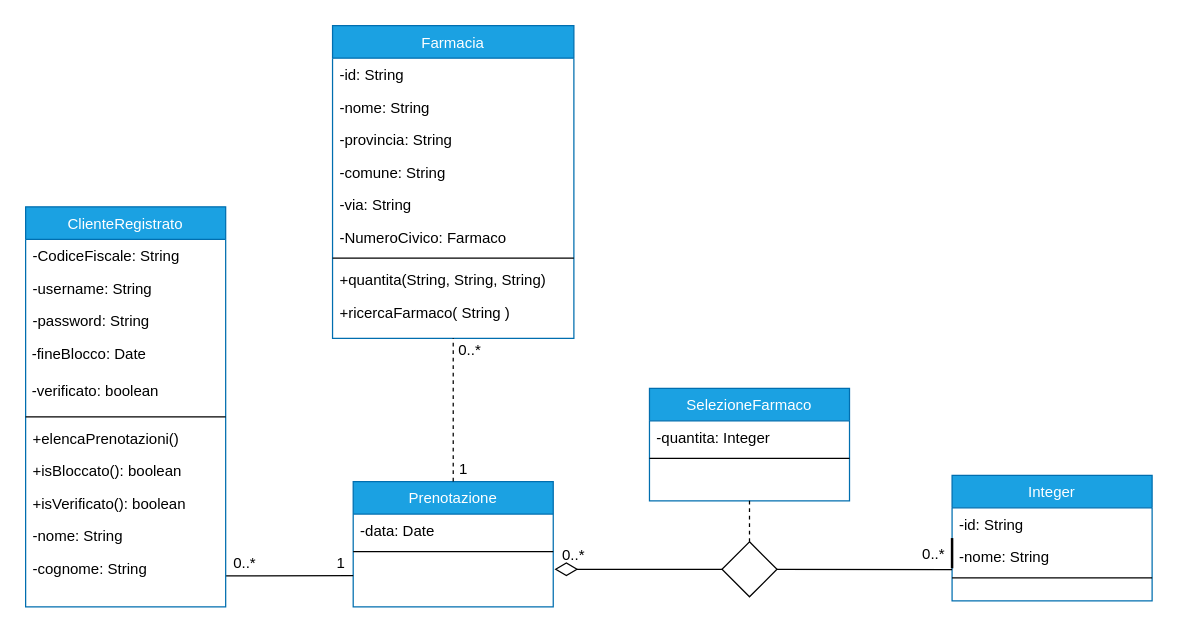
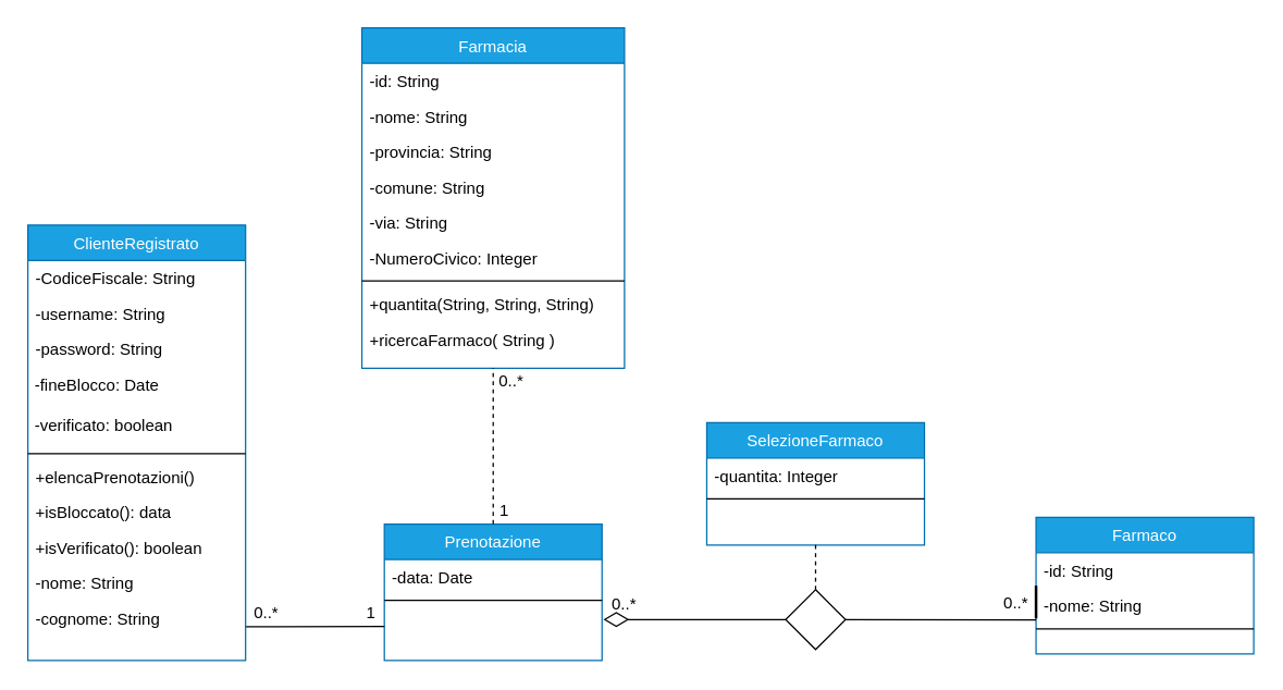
  <mxCell id="0" />
  <mxCell id="1" parent="0" />
  <mxCell id="2" value="Farmacia" style="swimlane;fontStyle=0;align=center;verticalAlign=top;childLayout=stackLayout;horizontal=1;startSize=26;horizontalStack=0;resizeParent=1;resizeLast=0;collapsible=1;marginBottom=0;rounded=0;shadow=0;strokeWidth=1;fillColor=#1ba1e2;strokeColor=#006EAF;fontColor=#ffffff;" vertex="1" parent="1"><mxGeometry x="265.48" width="193.03" height="250" as="geometry" y="20"><mxRectangle x="230" y="140" width="160" height="26" as="alternateBounds" /></mxGeometry></mxCell>
  <mxCell id="3" value="-id: String" style="text;align=left;verticalAlign=top;spacingLeft=4;spacingRight=4;overflow=hidden;rotatable=0;points=[[0,0.5],[1,0.5]];portConstraint=eastwest;" vertex="1" parent="2"><mxGeometry y="26" width="193.03" height="26" as="geometry" /></mxCell>
  <mxCell id="4" value="-nome: String&#10;" style="text;align=left;verticalAlign=top;spacingLeft=4;spacingRight=4;overflow=hidden;rotatable=0;points=[[0,0.5],[1,0.5]];portConstraint=eastwest;" vertex="1" parent="2"><mxGeometry y="52" width="193.03" height="26" as="geometry" /></mxCell>
  <mxCell id="5" value="-provincia: String" style="text;align=left;verticalAlign=top;spacingLeft=4;spacingRight=4;overflow=hidden;rotatable=0;points=[[0,0.5],[1,0.5]];portConstraint=eastwest;rounded=0;shadow=0;html=0;" vertex="1" parent="2"><mxGeometry y="78" width="193.03" height="26" as="geometry" /></mxCell>
  <mxCell id="6" value="-comune: String" style="text;align=left;verticalAlign=top;spacingLeft=4;spacingRight=4;overflow=hidden;rotatable=0;points=[[0,0.5],[1,0.5]];portConstraint=eastwest;rounded=0;shadow=0;html=0;" vertex="1" parent="2"><mxGeometry y="104" width="193.03" height="26" as="geometry" /></mxCell>
  <mxCell id="7" value="-via: String" style="text;align=left;verticalAlign=top;spacingLeft=4;spacingRight=4;overflow=hidden;rotatable=0;points=[[0,0.5],[1,0.5]];portConstraint=eastwest;" vertex="1" parent="2"><mxGeometry y="130" width="193.03" height="26" as="geometry" /></mxCell>
- <mxCell id="8" value="-NumeroCivico: Farmaco" style="text;align=left;verticalAlign=top;spacingLeft=4;spacingRight=4;overflow=hidden;rotatable=0;points=[[0,0.5],[1,0.5]];portConstraint=eastwest;" vertex="1" parent="2"><mxGeometry y="156" width="193.03" height="26" as="geometry" /></mxCell>
+ <mxCell id="8" value="-NumeroCivico: Integer" style="text;align=left;verticalAlign=top;spacingLeft=4;spacingRight=4;overflow=hidden;rotatable=0;points=[[0,0.5],[1,0.5]];portConstraint=eastwest;" vertex="1" parent="2"><mxGeometry y="156" width="193.03" height="26" as="geometry" /></mxCell>
  <mxCell id="9" value="" style="line;html=1;strokeWidth=1;align=left;verticalAlign=middle;spacingTop=-1;spacingLeft=3;spacingRight=3;rotatable=0;labelPosition=right;points=[];portConstraint=eastwest;" vertex="1" parent="2"><mxGeometry y="182" width="193.03" height="8" as="geometry" /></mxCell>
  <mxCell id="10" value="+quantita(String, String, String) " style="text;align=left;verticalAlign=top;spacingLeft=4;spacingRight=4;overflow=hidden;rotatable=0;points=[[0,0.5],[1,0.5]];portConstraint=eastwest;" vertex="1" parent="2"><mxGeometry y="190" width="193.03" height="26" as="geometry" /></mxCell>
  <mxCell id="11" value="+ricercaFarmaco( String ) " style="text;align=left;verticalAlign=top;spacingLeft=4;spacingRight=4;overflow=hidden;rotatable=0;points=[[0,0.5],[1,0.5]];portConstraint=eastwest;" vertex="1" parent="2"><mxGeometry y="216" width="193.03" height="26" as="geometry" /></mxCell>
- <mxCell id="12" value="Integer" style="swimlane;fontStyle=0;align=center;verticalAlign=top;childLayout=stackLayout;horizontal=1;startSize=26;horizontalStack=0;resizeParent=1;resizeLast=0;collapsible=1;marginBottom=0;rounded=0;shadow=0;strokeWidth=1;fillColor=#1ba1e2;strokeColor=#006EAF;fontColor=#ffffff;" vertex="1" parent="1"><mxGeometry x="761" y="379.66" width="160" height="100.34" as="geometry"><mxRectangle x="230" y="140" width="160" height="26" as="alternateBounds" /></mxGeometry></mxCell>
+ <mxCell id="12" value="Farmaco" style="swimlane;fontStyle=0;align=center;verticalAlign=top;childLayout=stackLayout;horizontal=1;startSize=26;horizontalStack=0;resizeParent=1;resizeLast=0;collapsible=1;marginBottom=0;rounded=0;shadow=0;strokeWidth=1;fillColor=#1ba1e2;strokeColor=#006EAF;fontColor=#ffffff;" vertex="1" parent="1"><mxGeometry x="761" y="379.66" width="160" height="100.34" as="geometry"><mxRectangle x="230" y="140" width="160" height="26" as="alternateBounds" /></mxGeometry></mxCell>
  <mxCell id="13" value="-id: String" style="text;align=left;verticalAlign=top;spacingLeft=4;spacingRight=4;overflow=hidden;rotatable=0;points=[[0,0.5],[1,0.5]];portConstraint=eastwest;" vertex="1" parent="12"><mxGeometry y="26" width="160" height="26" as="geometry" /></mxCell>
  <mxCell id="14" value="-nome: String&#10;" style="text;align=left;verticalAlign=top;spacingLeft=4;spacingRight=4;overflow=hidden;rotatable=0;points=[[0,0.5],[1,0.5]];portConstraint=eastwest;" vertex="1" parent="12"><mxGeometry y="52" width="160" height="26" as="geometry" /></mxCell>
  <mxCell id="15" value="" style="line;html=1;strokeWidth=1;align=left;verticalAlign=middle;spacingTop=-1;spacingLeft=3;spacingRight=3;rotatable=0;labelPosition=right;points=[];portConstraint=eastwest;" vertex="1" parent="12"><mxGeometry y="78" width="160" height="8" as="geometry" /></mxCell>
  <mxCell id="16" value="Prenotazione" style="swimlane;fontStyle=0;align=center;verticalAlign=top;childLayout=stackLayout;horizontal=1;startSize=26;horizontalStack=0;resizeParent=1;resizeLast=0;collapsible=1;marginBottom=0;rounded=0;shadow=0;strokeWidth=1;fillColor=#1ba1e2;strokeColor=#006EAF;fontColor=#ffffff;" vertex="1" parent="1"><mxGeometry x="282" y="384.66" width="160" height="100.23" as="geometry"><mxRectangle x="230" y="140" width="160" height="26" as="alternateBounds" /></mxGeometry></mxCell>
  <mxCell id="17" value="-data: Date&#10;" style="text;align=left;verticalAlign=top;spacingLeft=4;spacingRight=4;overflow=hidden;rotatable=0;points=[[0,0.5],[1,0.5]];portConstraint=eastwest;" vertex="1" parent="16"><mxGeometry y="26" width="160" height="26" as="geometry" /></mxCell>
  <mxCell id="18" value="" style="line;html=1;strokeWidth=1;align=left;verticalAlign=middle;spacingTop=-1;spacingLeft=3;spacingRight=3;rotatable=0;labelPosition=right;points=[];portConstraint=eastwest;" vertex="1" parent="16"><mxGeometry y="52" width="160" height="8" as="geometry" /></mxCell>
  <mxCell id="19" value="" style="endArrow=none;html=1;entryX=0.5;entryY=1;entryDx=0;entryDy=0;exitX=0.5;exitY=0;exitDx=0;exitDy=0;endFill=0;dashed=1;" edge="1" parent="1" source="16" target="2"><mxGeometry width="50" height="50" relative="1" as="geometry"><mxPoint x="611" y="202" as="sourcePoint" /><mxPoint x="611" y="124" as="targetPoint" /></mxGeometry></mxCell>
  <mxCell id="20" value="" style="endArrow=none;html=1;endFill=0;entryX=0;entryY=0.75;entryDx=0;entryDy=0;" edge="1" parent="1" target="16"><mxGeometry width="50" height="50" relative="1" as="geometry"><mxPoint x="180" y="460" as="sourcePoint" /><mxPoint x="280" y="460" as="targetPoint" /></mxGeometry></mxCell>
  <mxCell id="21" value="" style="endArrow=none;html=1;exitX=1;exitY=0.5;exitDx=0;exitDy=0;entryX=0;entryY=0.5;entryDx=0;entryDy=0;endFill=0;startSize=12;strokeWidth=2;startArrow=none;startFill=0;" edge="1" parent="1" target="12"><mxGeometry width="50" height="50" relative="1" as="geometry"><mxPoint x="761" y="454" as="sourcePoint" /><mxPoint x="908" y="464" as="targetPoint" /></mxGeometry></mxCell>
  <mxCell id="22" value="1" style="text;html=1;align=center;verticalAlign=middle;resizable=0;points=[];autosize=1;strokeColor=none;" vertex="1" parent="1"><mxGeometry x="360" y="364.66" width="20" height="20" as="geometry" /></mxCell>
  <mxCell id="23" value="1" style="text;html=1;align=center;verticalAlign=middle;resizable=0;points=[];autosize=1;strokeColor=none;" vertex="1" parent="1"><mxGeometry x="262" y="440" width="20" height="20" as="geometry" /></mxCell>
  <mxCell id="24" value="0..*" style="text;html=1;align=center;verticalAlign=middle;resizable=0;points=[];autosize=1;strokeColor=none;" vertex="1" parent="1"><mxGeometry x="180" y="440" width="30" height="20" as="geometry" /></mxCell>
  <mxCell id="25" value="0..*" style="text;html=1;align=center;verticalAlign=middle;resizable=0;points=[];autosize=1;strokeColor=none;" vertex="1" parent="1"><mxGeometry x="443" y="434" width="30" height="20" as="geometry" /></mxCell>
  <mxCell id="26" value="ClienteRegistrato" style="swimlane;fontStyle=0;align=center;verticalAlign=top;childLayout=stackLayout;horizontal=1;startSize=26;horizontalStack=0;resizeParent=1;resizeLast=0;collapsible=1;marginBottom=0;rounded=0;shadow=0;strokeWidth=1;fillColor=#1ba1e2;strokeColor=#006EAF;fontColor=#ffffff;" vertex="1" parent="1"><mxGeometry y="164.89" width="160" height="320" as="geometry" x="20"><mxRectangle x="230" y="140" width="160" height="26" as="alternateBounds" /></mxGeometry></mxCell>
  <mxCell id="27" value="-CodiceFiscale: String" style="text;align=left;verticalAlign=top;spacingLeft=4;spacingRight=4;overflow=hidden;rotatable=0;points=[[0,0.5],[1,0.5]];portConstraint=eastwest;" vertex="1" parent="26"><mxGeometry y="26" width="160" height="26" as="geometry" /></mxCell>
  <mxCell id="28" value="-username: String" style="text;align=left;verticalAlign=top;spacingLeft=4;spacingRight=4;overflow=hidden;rotatable=0;points=[[0,0.5],[1,0.5]];portConstraint=eastwest;" vertex="1" parent="26"><mxGeometry y="52" width="160" height="26" as="geometry" /></mxCell>
  <mxCell id="29" value="-password: String" style="text;align=left;verticalAlign=top;spacingLeft=4;spacingRight=4;overflow=hidden;rotatable=0;points=[[0,0.5],[1,0.5]];portConstraint=eastwest;" vertex="1" parent="26"><mxGeometry y="78" width="160" height="26" as="geometry" /></mxCell>
  <mxCell id="30" value="&lt;font face=&quot;helvetica&quot;&gt;&amp;nbsp;-fineBlocco: Date&lt;/font&gt;" style="text;whiteSpace=wrap;html=1;" vertex="1" parent="26"><mxGeometry y="104" width="160" height="30" as="geometry" /></mxCell>
  <mxCell id="31" value="&lt;font face=&quot;helvetica&quot;&gt;&amp;nbsp;-verificato: boolean&lt;/font&gt;" style="text;whiteSpace=wrap;html=1;" vertex="1" parent="26"><mxGeometry y="134" width="160" height="30" as="geometry" /></mxCell>
  <mxCell id="32" value="" style="line;html=1;strokeWidth=1;align=left;verticalAlign=middle;spacingTop=-1;spacingLeft=3;spacingRight=3;rotatable=0;labelPosition=right;points=[];portConstraint=eastwest;" vertex="1" parent="26"><mxGeometry y="164" width="160" height="8" as="geometry" /></mxCell>
  <mxCell id="33" value="+elencaPrenotazioni()" style="text;align=left;verticalAlign=top;spacingLeft=4;spacingRight=4;overflow=hidden;rotatable=0;points=[[0,0.5],[1,0.5]];portConstraint=eastwest;" vertex="1" parent="26"><mxGeometry y="172" width="160" height="26" as="geometry" /></mxCell>
- <mxCell id="34" value="+isBloccato(): boolean" style="text;align=left;verticalAlign=top;spacingLeft=4;spacingRight=4;overflow=hidden;rotatable=0;points=[[0,0.5],[1,0.5]];portConstraint=eastwest;" vertex="1" parent="26"><mxGeometry y="198" width="160" height="26" as="geometry" /></mxCell>
+ <mxCell id="34" value="+isBloccato(): data" style="text;align=left;verticalAlign=top;spacingLeft=4;spacingRight=4;overflow=hidden;rotatable=0;points=[[0,0.5],[1,0.5]];portConstraint=eastwest;" vertex="1" parent="26"><mxGeometry y="198" width="160" height="26" as="geometry" /></mxCell>
  <mxCell id="35" value="+isVerificato(): boolean" style="text;align=left;verticalAlign=top;spacingLeft=4;spacingRight=4;overflow=hidden;rotatable=0;points=[[0,0.5],[1,0.5]];portConstraint=eastwest;" vertex="1" parent="26"><mxGeometry y="224" width="160" height="26" as="geometry" /></mxCell>
  <mxCell id="36" value="-nome: String&#10;" style="text;align=left;verticalAlign=top;spacingLeft=4;spacingRight=4;overflow=hidden;rotatable=0;points=[[0,0.5],[1,0.5]];portConstraint=eastwest;" vertex="1" parent="26"><mxGeometry y="250" width="160" height="26" as="geometry" /></mxCell>
  <mxCell id="37" value="-cognome: String" style="text;align=left;verticalAlign=top;spacingLeft=4;spacingRight=4;overflow=hidden;rotatable=0;points=[[0,0.5],[1,0.5]];portConstraint=eastwest;" vertex="1" parent="26"><mxGeometry y="276" width="160" height="30" as="geometry" /></mxCell>
  <mxCell id="38" value="" style="endArrow=none;html=1;exitX=1;exitY=0.5;exitDx=0;exitDy=0;endFill=0;startSize=16;strokeWidth=1;startArrow=none;startFill=0;" edge="1" parent="1" source="42"><mxGeometry width="50" height="50" relative="1" as="geometry"><mxPoint x="444" y="454" as="sourcePoint" /><mxPoint x="761" y="455" as="targetPoint" /></mxGeometry></mxCell>
  <mxCell id="39" value="SelezioneFarmaco" style="swimlane;fontStyle=0;align=center;verticalAlign=top;childLayout=stackLayout;horizontal=1;startSize=26;horizontalStack=0;resizeParent=1;resizeLast=0;collapsible=1;marginBottom=0;rounded=0;shadow=0;strokeWidth=1;fillColor=#1ba1e2;strokeColor=#006EAF;fontColor=#ffffff;" vertex="1" parent="1"><mxGeometry x="518.97" y="310" width="160" height="90" as="geometry"><mxRectangle x="550" y="140" width="160" height="26" as="alternateBounds" /></mxGeometry></mxCell>
  <mxCell id="40" value="-quantita: Integer" style="text;align=left;verticalAlign=top;spacingLeft=4;spacingRight=4;overflow=hidden;rotatable=0;points=[[0,0.5],[1,0.5]];portConstraint=eastwest;" vertex="1" parent="39"><mxGeometry y="26" width="160" height="26" as="geometry" /></mxCell>
  <mxCell id="41" value="" style="line;html=1;strokeWidth=1;align=left;verticalAlign=middle;spacingTop=-1;spacingLeft=3;spacingRight=3;rotatable=0;labelPosition=right;points=[];portConstraint=eastwest;" vertex="1" parent="39"><mxGeometry y="52" width="160" height="8" as="geometry" /></mxCell>
  <mxCell id="42" value="" style="rhombus;whiteSpace=wrap;html=1;rotation=0;" vertex="1" parent="1"><mxGeometry x="576.97" y="432.77" width="44" height="44" as="geometry" /></mxCell>
  <mxCell id="43" value="" style="endArrow=none;html=1;exitX=1;exitY=0.5;exitDx=0;exitDy=0;entryX=0;entryY=0.5;entryDx=0;entryDy=0;endFill=0;startSize=16;sourcePerimeterSpacing=0;strokeWidth=1;startArrow=diamondThin;startFill=0;" edge="1" parent="1" target="42"><mxGeometry width="50" height="50" relative="1" as="geometry"><mxPoint x="443" y="454.775" as="sourcePoint" /><mxPoint x="751" y="452" as="targetPoint" /></mxGeometry></mxCell>
  <mxCell id="44" value="" style="endArrow=none;html=1;startSize=16;sourcePerimeterSpacing=0;strokeWidth=1;dashed=1;exitX=0.5;exitY=1;exitDx=0;exitDy=0;" edge="1" parent="1" source="39" target="42"><mxGeometry width="50" height="50" relative="1" as="geometry"><mxPoint x="621" y="370" as="sourcePoint" /><mxPoint x="599" y="476" as="targetPoint" /></mxGeometry></mxCell>
  <mxCell id="45" value="0..*" style="text;html=1;align=center;verticalAlign=middle;resizable=0;points=[];autosize=1;strokeColor=none;" vertex="1" parent="1"><mxGeometry x="731" y="432.77" width="30" height="20" as="geometry" /></mxCell>
  <mxCell id="46" value="0..*" style="text;html=1;align=center;verticalAlign=middle;resizable=0;points=[];autosize=1;strokeColor=none;" vertex="1" parent="1"><mxGeometry x="360" y="270" width="30" height="20" as="geometry" /></mxCell>
